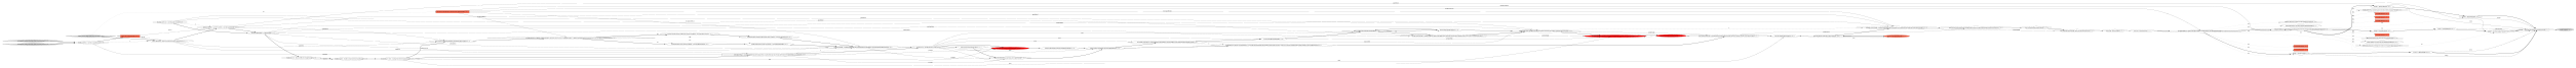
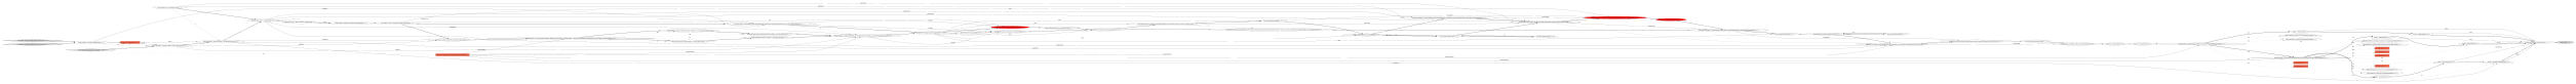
  digraph {
    fontname=Merriweather
    rankdir=LR
    node [fillcolor=white fontname=Merriweather shape=ellipse style=filled]
    edge [fontname=Merriweather style=bold]
    n1 [label="JobGraph scaledJobGraph = createJobGraphWithOperatorState(parallelism2,maxParallelism,checkpointMethod)@@@38@@@['0', '0', '1']"]
    n2 [label="client.submitJob(scaledJobGraph,.getClassLoader())@@@41@@@['0', '0', '1']"]
    n3 [label="scaledJobGraph.setSavepointRestoreSettings(SavepointRestoreSettings.forPath(savepointPath))@@@39@@@['0', '0', '1']"]
    n4 [label="int sumExp = 0@@@42@@@['0', '0', '1']"]
    n5 [label="client.setDetached(false)@@@40@@@['0', '0', '1']"]
    n6 [label="CompletableFuture<String> savepointPathFuture = FutureUtils.retryWithDelay(null,(int)deadline.timeLeft().getSeconds() / 10,Time.seconds(10),null,TestingUtils.defaultScheduledExecutor())@@@24@@@['0', '0', '1']"]
    n7 [label="final String savepointPath = savepointPathFuture.get(deadline.timeLeft().toMillis(),TimeUnit.MILLISECONDS)@@@33@@@['1', '0', '1']"]
    n8 [label="client.cancel(jobID)@@@34@@@['0', '0', '1']"]
    n9 [label="checkpointMethod == OperatorCheckpointMethod.CHECKPOINTED_FUNCTION_BROADCAST@@@52@@@['0', '0', '1']" shape=diamond]
    n10 [label="sumAct += c@@@57@@@['0', '0', '1']"]
    n11 [label="sumAct += c@@@66@@@['0', '0', '1']"]
    n12 [label="sumExp *= parallelism2@@@59@@@['0', '0', '1']"]
    n13 [fillcolor=tomato label="int c@@@56@@@['0', '0', '1']" shape=box]
    n14 [label="PartitionedStateSource.checkCorrectRestore@@@56@@@['0', '0', '1']"]
    n15 [label="sumExp += c@@@63@@@['0', '0', '1']"]
    n16 [label="PartitionedStateSource.checkCorrectSnapshot@@@53@@@['0', '0', '1']"]
    n17 [label="PartitionedStateSourceListCheckpointed.checkCorrectSnapshot@@@62@@@['0', '0', '1']"]
    n18 [label="PartitionedStateSourceListCheckpointed.checkCorrectRestore@@@65@@@['0', '0', '1']"]
    n19 [fillcolor=tomato label="int c@@@65@@@['0', '0', '1']" shape=box]
    n20 [label="sumExp += c@@@54@@@['0', '0', '1']"]
    n21 [fillcolor=tomato label="int c@@@62@@@['0', '0', '1']" shape=box]
    n22 [fillcolor=tomato label="int c@@@53@@@['0', '0', '1']" shape=box]
    n23 [label="assertEquals(sumExp,sumAct)@@@69@@@['0', '0', '1']"]
    n24 [fillcolor=tomato label="OperatorCheckpointMethod checkpointMethod@@@2@@@['0', '0', '1']" shape=box]
    n25 [label="checkpointMethod == OperatorCheckpointMethod.CHECKPOINTED_FUNCTION@@@44@@@['0', '0', '1']" shape=diamond]
    n26 [label="checkpointMethod == OperatorCheckpointMethod.CHECKPOINTED_FUNCTION || checkpointMethod == OperatorCheckpointMethod.CHECKPOINTED_FUNCTION_BROADCAST@@@10@@@['0', '0', '1']" shape=diamond]
    n27 [label="JobGraph jobGraph = createJobGraphWithOperatorState(parallelism,maxParallelism,checkpointMethod)@@@19@@@['0', '0', '1']"]
    n28 [fillcolor=tomato label="int c@@@48@@@['0', '0', '1']" shape=box]
    n29 [fillcolor=tomato label="int c@@@45@@@['0', '0', '1']" shape=box]
    n30 [label="sumExp += c@@@46@@@['0', '0', '1']"]
    n31 [label="PartitionedStateSource.checkCorrectSnapshot@@@45@@@['0', '0', '1']"]
    n32 [label="PartitionedStateSource.checkCorrectRestore@@@48@@@['0', '0', '1']"]
    n33 [label="sumAct += c@@@49@@@['0', '0', '1']"]
    n34 [label="PartitionedStateSource.checkCorrectSnapshot = new int((((@@@11@@@['0', '0', '1']"]
    n35 [label="PartitionedStateSource.checkCorrectRestore = new int((((@@@12@@@['0', '0', '1']"]
    n36 [label="PartitionedStateSourceListCheckpointed.checkCorrectRestore = new int((((@@@16@@@['0', '0', '1']"]
    n37 [label="PartitionedStateSourceListCheckpointed.checkCorrectSnapshot = new int((((@@@15@@@['0', '0', '1']"]
    n38 [label="client.submitJob(jobGraph,.getClassLoader())@@@22@@@['1', '0', '1']"]
    n39 [label="final JobID jobID = jobGraph.getJobID()@@@20@@@['1', '1', '1']"]
    n40 [fillcolor=lightgray label="testSavepointRescalingNonPartitionedStateCausesException['0', '1', '0']" shape=diamond]
    n41 [label="final int parallelism = numSlots / 2@@@3@@@['1', '1', '0']"]
    n42 [label="final int parallelism = scaleOut? numSlots: numSlots / 2@@@3@@@['0', '0', '1']"]
    n43 [fillcolor=tomato label="boolean scaleOut@@@2@@@['0', '0', '1']" shape=box]
    n44 [label="JobGraph jobGraph = createJobGraphWithOperatorState(parallelism,maxParallelism,OperatorCheckpointMethod.NON_PARTITIONED)@@@10@@@['1', '1', '0']"]
    n45 [fillcolor=lightgray label="{}@@@71@@@['0', '0', '1']"]
    n46 [label="!getRunningJobs(client).isEmpty()@@@35@@@['0', '0', '1']" shape=diamond]
    n47 [fillcolor=lightgray label="testSavepointRescalingPartitionedOperatorState['0', '0', '1']" shape=diamond]
    n48 [label="int counterSize = Math.max(parallelism,parallelism2)@@@9@@@['0', '0', '1']"]
    n49 [label="final int parallelism2 = scaleOut? numSlots / 2: numSlots@@@4@@@['0', '0', '1']"]
    n50 [label="int sumAct = 0@@@43@@@['0', '0', '1']"]
    n51 [label="client.setDetached(true)@@@21@@@['1', '0', '1']"]
    n52 [fillcolor=red label="ClientUtils.submitJob(client,jobGraph)@@@12@@@['0', '1', '0']"]
    n53 [label="StateSourceBase.workStartedLatch.await()@@@23@@@['1', '1', '1']"]
    n54 [label="StateSourceBase.workStartedLatch.await()@@@13@@@['0', '1', '0']"]
    n55 [label="scaledJobGraph.setSavepointRestoreSettings(SavepointRestoreSettings.forPath(savepointPath))@@@21@@@['1', '1', '0']"]
    n56 [fillcolor=red label="ClientUtils.submitJobAndWaitForResult(client,scaledJobGraph,.getClassLoader())@@@22@@@['1', '1', '0']"]
    n57 [fillcolor=red label="client.setDetached(false)@@@23@@@['1', '0', '0']"]
    n58 [label="Thread.sleep(50)@@@18@@@['1', '1', '0']"]
+   n59 [label="Thread.sleep(50)@@@19@@@['1', '0', '0']"]
    n60 [label="!getRunningJobs(client).isEmpty()@@@17@@@['1', '1', '0']" shape=diamond]
    n61 [label="JobGraph scaledJobGraph = createJobGraphWithOperatorState(parallelism2,maxParallelism,OperatorCheckpointMethod.NON_PARTITIONED)@@@20@@@['0', '1', '0']"]
    n62 [fillcolor=lightgray label="testSavepointRescalingNonPartitionedStateCausesException['1', '0', '0']" shape=diamond]
    n63 [label="final String savepointPath = savepointPathFuture.get(deadline.timeLeft().toMillis(),TimeUnit.MILLISECONDS)@@@15@@@['1', '1', '0']"]
    n64 [label="client.cancel(jobID)@@@16@@@['1', '1', '0']"]
-   n65 [fillcolor=tomato label="Thread.sleep(50)@@@36@@@['0', '0', '1']"]
+   n65 [label="Thread.sleep(50)@@@36@@@['0', '0', '1']"]
    n66 [label="final int parallelism2 = numSlots@@@4@@@['1', '1', '0']"]
    n67 [label="final int maxParallelism = 13@@@5@@@['1', '1', '1']"]
    n68 [label="Duration timeout = Duration.ofMinutes(3)@@@6@@@['1', '1', '1']"]
    n69 [label="Deadline deadline = Deadline.now().plus(timeout)@@@7@@@['1', '1', '1']"]
    n70 [label="ClusterClient<?> client = cluster.getClusterClient()@@@8@@@['1', '1', '1']"]
    n1 -> n2 [label=scaledJobGraph style=solid]
    n1 -> n3
    n2 -> n4
    n3 -> n5
    n4 -> n50 [style=solid]
    n5 -> n2
    n6 -> n7
    n7 -> n3 [label=savepointPath style=solid]
    n7 -> n8
    n8 -> n46
    n9 -> n10 [label=true style=dotted]
    n9 -> n11 [label=true style=dotted]
    n9 -> n12 [label=true style=dotted]
    n9 -> n13 [label=true style=dotted]
    n9 -> n14 [label=true style=dotted]
    n9 -> n15 [label=true style=dotted]
    n9 -> n15
    n9 -> n16 [label=true style=dotted]
    n9 -> n17 [label=false style=dotted]
    n9 -> n18 [label=false style=dotted]
    n9 -> n19 [label=false style=dotted]
    n9 -> n20
    n9 -> n20 [label=true style=dotted]
    n9 -> n21 [label=false style=dotted]
    n9 -> n22 [label=true style=dotted]
    n10 -> n12
    n10 -> n23 [label=maxParallelism style=solid]
    n11 -> n23
    n11 -> n23 [label=sumAct style=solid]
    n12 -> n23
    n12 -> n23 [label=sumExp style=solid]
    n15 -> n11
    n15 -> n23 [label=timeout style=solid]
    n20 -> n10
    n23 -> n45
    n24 -> n1 [label=checkpointMethod style=solid]
    n24 -> n9 [label=checkpointMethod style=solid]
    n24 -> n25 [label=checkpointMethod style=solid]
    n24 -> n26 [label=checkpointMethod style=solid]
    n24 -> n27 [label=checkpointMethod style=solid]
    n25 -> n9
    n25 -> n9 [label=false style=dotted]
    n25 -> n28 [label=true style=dotted]
    n25 -> n29 [label=true style=dotted]
    n25 -> n30 [label=true style=dotted]
    n25 -> n30
    n25 -> n31 [label=true style=dotted]
    n25 -> n32 [label=true style=dotted]
    n25 -> n33 [label=true style=dotted]
    n26 -> n34
    n26 -> n34 [label=true style=dotted]
    n26 -> n35 [label=true style=dotted]
    n26 -> n36 [label=false style=dotted]
    n26 -> n37
    n26 -> n37 [label=false style=dotted]
    n27 -> n38 [label=jobGraph style=solid]
    n27 -> n39
    n30 -> n23 [label=sumExp style=solid]
    n30 -> n33
    n33 -> n23
    n33 -> n23 [label=sumAct style=solid]
    n34 -> n35
    n35 -> n27
    n36 -> n27
    n37 -> n36
    n38 -> n53
    n39 -> n8 [label=jobID style=solid]
    n39 -> n51
    n39 -> n52
    n39 -> n53 [label=jobID style=solid]
    n39 -> n60 [label=jobID style=solid]
    n39 -> n63 [label=jobID style=solid]
    n39 -> n64 [label=jobID style=solid]
    n40 -> n41
    n41 -> n42 [label=0 style=dashed]
    n41 -> n43
    n41 -> n44 [label=parallelism style=solid]
    n42 -> n27 [label=parallelism style=solid]
    n42 -> n48 [label=parallelism style=solid]
    n42 -> n49
    n43 -> n42 [label=scaleOut style=solid]
    n43 -> n49 [label=scaleOut style=solid]
    n44 -> n27 [label=0 style=dashed]
    n44 -> n38 [label=jobGraph style=solid]
    n44 -> n39
    n44 -> n52 [label=jobGraph style=solid]
    n46 -> n1
    n46 -> n65 [label=true style=dotted]
    n46 -> n65
    n47 -> n24 [label=true style=dotted]
    n47 -> n42
    n47 -> n43 [label=true style=dotted]
    n48 -> n26
    n49 -> n1 [label=parallelism2 style=solid]
    n49 -> n12 [label=parallelism2 style=solid]
    n49 -> n48 [label=parallelism2 style=solid]
    n49 -> n67
    n50 -> n25
    n51 -> n38
    n51 -> n52 [label=0 style=dashed]
    n52 -> n54
    n53 -> n6
    n53 -> n63
    n54 -> n53
    n55 -> n1 [label=0 style=dashed]
    n55 -> n7 [label=scaledJobGraph style=solid]
    n55 -> n56
    n56 -> n57
    n57 -> n7
    n57 -> n56 [label=0 style=dashed]
    n58 -> n55
+   n58 -> n59 [label=true style=dotted]
+   n58 -> n59
    n58 -> n60
+   n59 -> n58
    n60 -> n58
    n60 -> n58 [label=true style=dotted]
    n60 -> n61
    n61 -> n55
    n61 -> n56 [label=scaledJobGraph style=solid]
    n62 -> n41
    n63 -> n6 [label=0 style=dashed]
    n63 -> n55 [label=savepointPath style=solid]
    n63 -> n64
    n64 -> n56 [label=savepointPath style=solid]
    n64 -> n60
    n65 -> n46
    n66 -> n49 [label=0 style=dashed]
    n66 -> n55 [label=parallelism2 style=solid]
    n66 -> n61 [label=parallelism2 style=solid]
    n66 -> n67
    n67 -> n1 [label=maxParallelism style=solid]
    n67 -> n27 [label=maxParallelism style=solid]
    n67 -> n44 [label=maxParallelism style=solid]
    n67 -> n55 [label=maxParallelism style=solid]
    n67 -> n61 [label=maxParallelism style=solid]
    n67 -> n68
    n68 -> n69 [label=timeout style=solid]
    n68 -> n69
    n69 -> n70
    n70 -> n44
    n70 -> n48
    n70 -> n52 [label=client style=solid]
    n70 -> n56 [label=client style=solid]
  }
